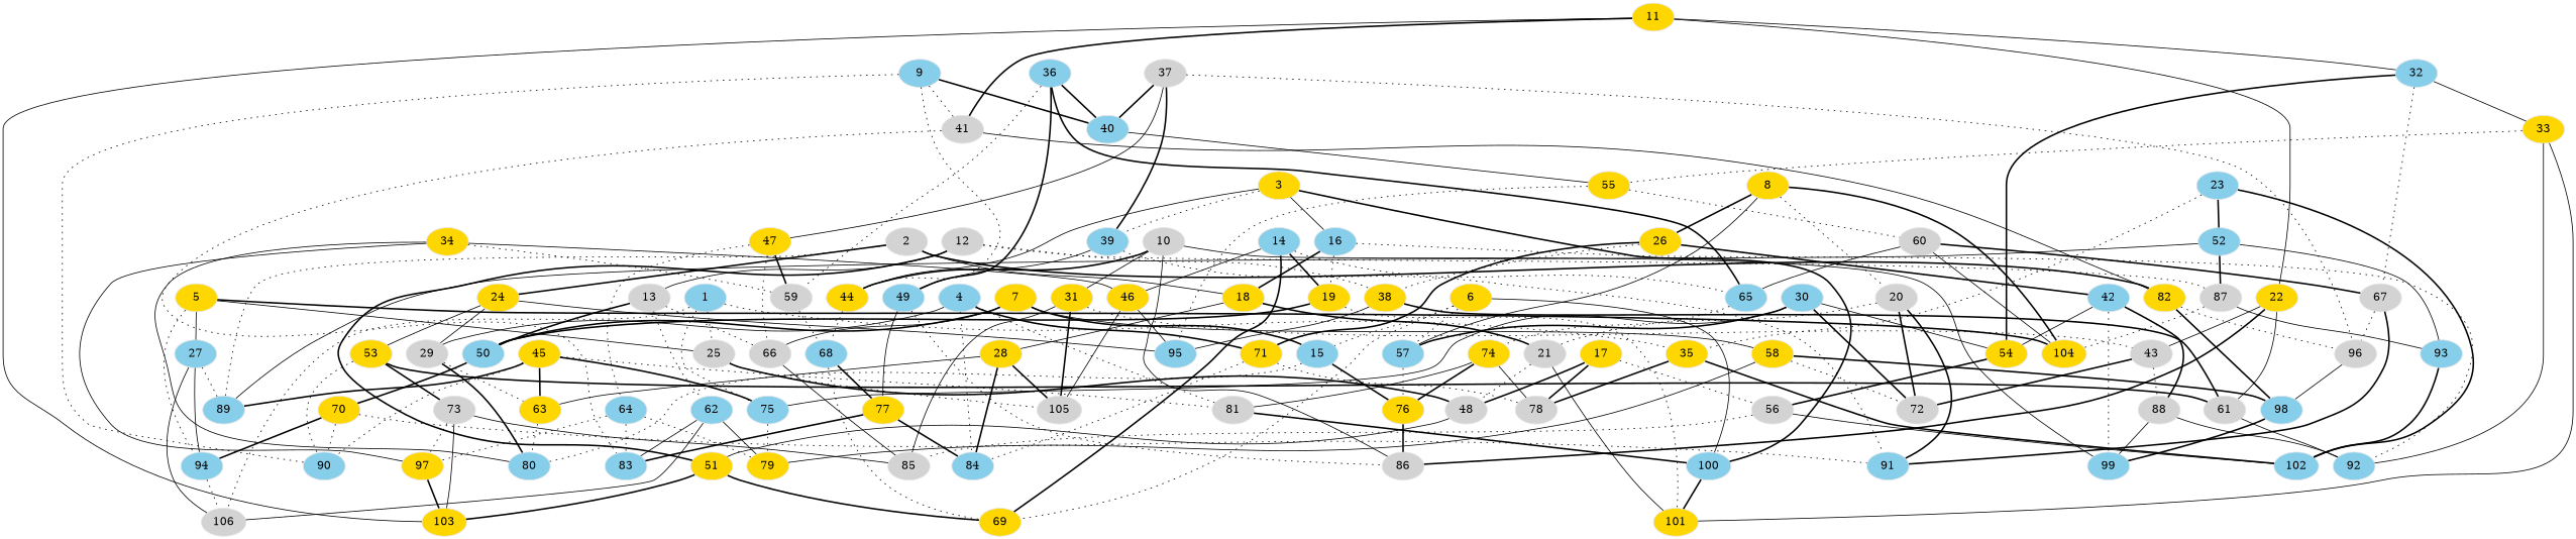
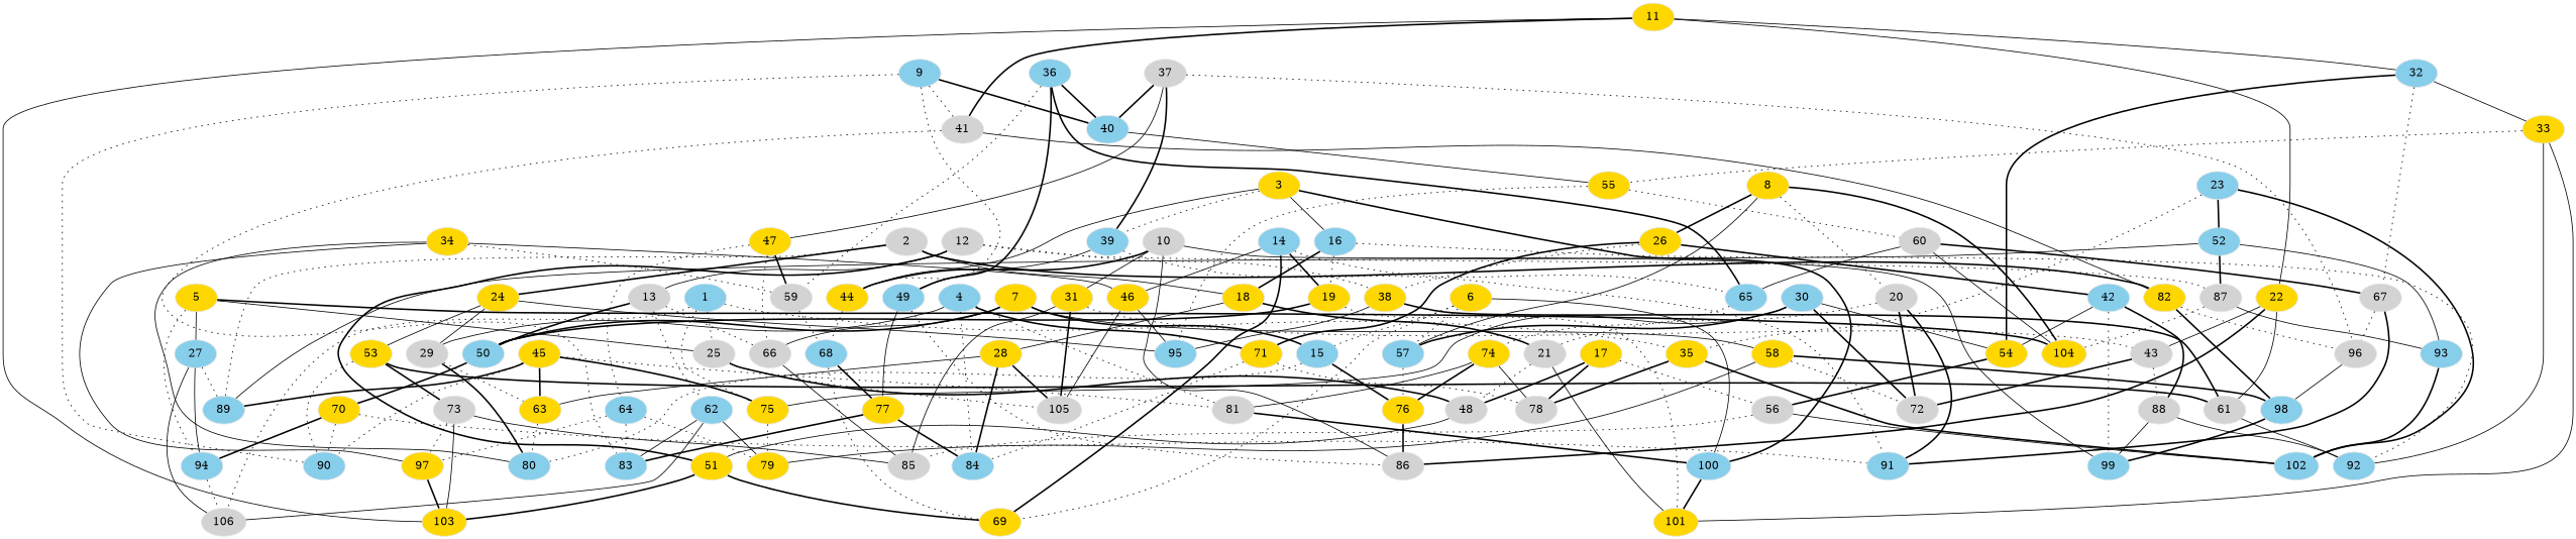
  graph {
    node [color=gray90 fillcolor=gold style=filled]
    edge [style=bold]
    1 [fillcolor=skyblue]
    25 [fillcolor=lightgrey]
    35
-   75 [fillcolor=skyblue]
+   75
    106 [fillcolor=lightgrey]
    48 [fillcolor=lightgrey]
    105 [fillcolor=lightgrey]
    78 [fillcolor=lightgrey]
    102 [fillcolor=skyblue]
    79
    2 [fillcolor=lightgrey]
    18
    24
    82
    89 [fillcolor=skyblue]
    21 [fillcolor=lightgrey]
    28
    29 [fillcolor=lightgrey]
    53
    95 [fillcolor=skyblue]
    96 [fillcolor=lightgrey]
    98 [fillcolor=skyblue]
    16 [fillcolor=skyblue]
    3
    39 [fillcolor=skyblue]
    44
    100 [fillcolor=skyblue]
    19
    92 [fillcolor=skyblue]
    91 [fillcolor=skyblue]
    49 [fillcolor=skyblue]
    68 [fillcolor=skyblue]
    101
    4 [fillcolor=skyblue]
    71
    81 [fillcolor=lightgrey]
    84 [fillcolor=skyblue]
    80 [fillcolor=skyblue]
    63
    5
    27 [fillcolor=skyblue]
    94 [fillcolor=skyblue]
    104
    6
    15 [fillcolor=skyblue]
    57 [fillcolor=skyblue]
    69
    76
    7
    50 [fillcolor=skyblue]
    58
    66 [fillcolor=lightgrey]
    70
    72 [fillcolor=lightgrey]
    85 [fillcolor=lightgrey]
    8
    20 [fillcolor=lightgrey]
    26
    38
    42 [fillcolor=skyblue]
    9 [fillcolor=skyblue]
    40 [fillcolor=skyblue]
    41 [fillcolor=lightgrey]
    90 [fillcolor=skyblue]
    55
    83 [fillcolor=skyblue]
    10 [fillcolor=lightgrey]
    31
    86 [fillcolor=lightgrey]
    99 [fillcolor=skyblue]
    43 [fillcolor=lightgrey]
    11
    22
    32 [fillcolor=skyblue]
    103
    61 [fillcolor=lightgrey]
    54
    33
    67 [fillcolor=lightgrey]
    12 [fillcolor=lightgrey]
    13 [fillcolor=lightgrey]
    51
    87 [fillcolor=lightgrey]
    62 [fillcolor=skyblue]
    93 [fillcolor=skyblue]
    14 [fillcolor=skyblue]
    46
    65 [fillcolor=skyblue]
    74
    17
    56 [fillcolor=lightgrey]
    88 [fillcolor=lightgrey]
    23 [fillcolor=skyblue]
    52 [fillcolor=skyblue]
    73 [fillcolor=lightgrey]
    30 [fillcolor=skyblue]
    60 [fillcolor=lightgrey]
    34
    59 [fillcolor=lightgrey]
    97
    36 [fillcolor=skyblue]
    77
    37 [fillcolor=lightgrey]
    47
    64 [fillcolor=skyblue]
    45
    1 -- 25 [style=dotted]
    1 -- 35 [style=dotted]
    1 -- 75 [style=dotted]
    1 -- 106 [style=dotted]
    25 -- 48
    25 -- 105 [style=dotted]
    35 -- 78
    35 -- 102
    75 -- 79 [style=dotted]
    48 -- 51 [style=solid]
    2 -- 18 [style=solid]
    2 -- 24
    2 -- 82
    2 -- 89 [style=dotted]
    18 -- 21
    18 -- 28 [style=solid]
    24 -- 29 [style=solid]
    24 -- 53 [style=solid]
    24 -- 95 [style=solid]
    82 -- 96 [style=dotted]
    82 -- 98
    21 -- 48 [style=dotted]
    21 -- 101 [style=solid]
    28 -- 105
    28 -- 84
    28 -- 63 [style=solid]
    29 -- 80
    29 -- 63 [style=dotted]
    53 -- 90 [style=dotted]
    53 -- 61
    53 -- 73
    96 -- 98 [style=solid]
    98 -- 99
    16 -- 18
    16 -- 19 [style=dotted]
    16 -- 92 [style=dotted]
    3 -- 16 [style=solid]
    3 -- 39 [style=dotted]
    3 -- 44 [style=solid]
    3 -- 100
    39 -- 91 [style=dotted]
    39 -- 49 [style=solid]
    44 -- 68 [style=dotted]
    100 -- 101
    19 -- 101 [style=dotted]
    19 -- 50
    49 -- 86 [style=dotted]
    49 -- 77 [style=solid]
    68 -- 69 [style=dotted]
    68 -- 77
    4 -- 29 [style=solid]
    4 -- 71
    4 -- 81 [style=dotted]
    4 -- 84 [style=dotted]
    71 -- 78 [style=dotted]
    71 -- 84 [style=dotted]
    81 -- 100
    63 -- 80 [style=dotted]
    5 -- 25 [style=solid]
    5 -- 27 [style=solid]
    5 -- 94 [style=dotted]
    5 -- 104
    27 -- 106 [style=solid]
    27 -- 89 [style=dotted]
    27 -- 94 [style=solid]
    94 -- 106 [style=dotted]
    6 -- 100 [style=solid]
    6 -- 15 [style=dotted]
    6 -- 57 [style=dotted]
    6 -- 69 [style=dotted]
    15 -- 80 [style=dotted]
    15 -- 76
    57 -- 76 [style=dotted]
    76 -- 86
    7 -- 15
    7 -- 50
    7 -- 58 [style=solid]
    7 -- 66 [style=solid]
    50 -- 70
    58 -- 79 [style=solid]
    58 -- 98
    58 -- 72 [style=dotted]
    66 -- 85 [style=solid]
    70 -- 91 [style=dotted]
    70 -- 94
    70 -- 90 [style=dotted]
    8 -- 104
    8 -- 57 [style=solid]
    8 -- 20 [style=dotted]
    8 -- 26
    20 -- 21 [style=dotted]
    20 -- 91
    20 -- 72
    26 -- 71
    26 -- 38 [style=dotted]
    26 -- 42
    38 -- 95 [style=solid]
    38 -- 61
    42 -- 99 [style=dotted]
    42 -- 54 [style=solid]
    42 -- 88
    9 -- 44 [style=dotted]
    9 -- 40
    9 -- 41 [style=dotted]
    9 -- 90 [style=dotted]
    40 -- 55 [style=solid]
    41 -- 82 [style=solid]
    41 -- 83 [style=dotted]
    55 -- 95 [style=dotted]
    55 -- 60 [style=dotted]
    10 -- 44
    10 -- 31 [style=solid]
    10 -- 86 [style=solid]
    10 -- 99 [style=solid]
    31 -- 105
    31 -- 85 [style=solid]
    31 -- 43 [style=dotted]
    43 -- 72
    43 -- 88 [style=dotted]
    11 -- 41
    11 -- 22 [style=solid]
    11 -- 32 [style=solid]
    11 -- 103 [style=solid]
    22 -- 86
    22 -- 43 [style=solid]
    22 -- 61 [style=solid]
    32 -- 54
    32 -- 33 [style=solid]
    32 -- 67 [style=dotted]
    61 -- 92 [style=solid]
    54 -- 56
    33 -- 92 [style=solid]
    33 -- 101 [style=solid]
    33 -- 55 [style=dotted]
    67 -- 96 [style=dotted]
    67 -- 91
    12 -- 38 [style=dotted]
    12 -- 13 [style=solid]
    12 -- 51
    12 -- 87 [style=dotted]
    13 -- 50
    13 -- 66 [style=dotted]
    13 -- 62 [style=dotted]
    51 -- 69
    51 -- 103
    87 -- 104 [style=dotted]
    87 -- 93 [style=solid]
    62 -- 106 [style=solid]
    62 -- 79 [style=solid]
    62 -- 83 [style=solid]
    93 -- 102
    14 -- 19
    14 -- 69
    14 -- 46 [style=solid]
    14 -- 65 [style=dotted]
    46 -- 105 [style=solid]
    46 -- 95 [style=solid]
    65 -- 74 [style=dotted]
    74 -- 78 [style=solid]
    74 -- 81 [style=solid]
    74 -- 76
    17 -- 48
    17 -- 78
    17 -- 56 [style=dotted]
    56 -- 102 [style=solid]
    56 -- 85 [style=dotted]
    88 -- 92 [style=solid]
    88 -- 99 [style=solid]
    23 -- 35 [style=dotted]
    23 -- 102
    23 -- 52
    52 -- 89 [style=solid]
    52 -- 87
    52 -- 93 [style=solid]
    73 -- 85 [style=solid]
    73 -- 103 [style=solid]
    73 -- 97 [style=dotted]
    30 -- 75 [style=solid]
    30 -- 57
    30 -- 72
    30 -- 54 [style=solid]
    60 -- 104 [style=solid]
    60 -- 67
    60 -- 65 [style=solid]
    34 -- 80 [style=solid]
    34 -- 46 [style=solid]
    34 -- 59 [style=dotted]
    34 -- 97 [style=solid]
    59 -- 68 [style=dotted]
    97 -- 103
    36 -- 49
    36 -- 40
    36 -- 65
    36 -- 59 [style=dotted]
    77 -- 84
    77 -- 83
    37 -- 96 [style=dotted]
    37 -- 39
    37 -- 40
    37 -- 47 [style=solid]
    47 -- 66 [style=dotted]
    47 -- 59
    47 -- 64 [style=dotted]
    64 -- 79 [style=dotted]
    64 -- 83 [style=dotted]
    64 -- 97 [style=dotted]
    45 -- 75
    45 -- 89
    45 -- 81 [style=dotted]
    45 -- 63
    45 -- 90 [style=dotted]
  }
